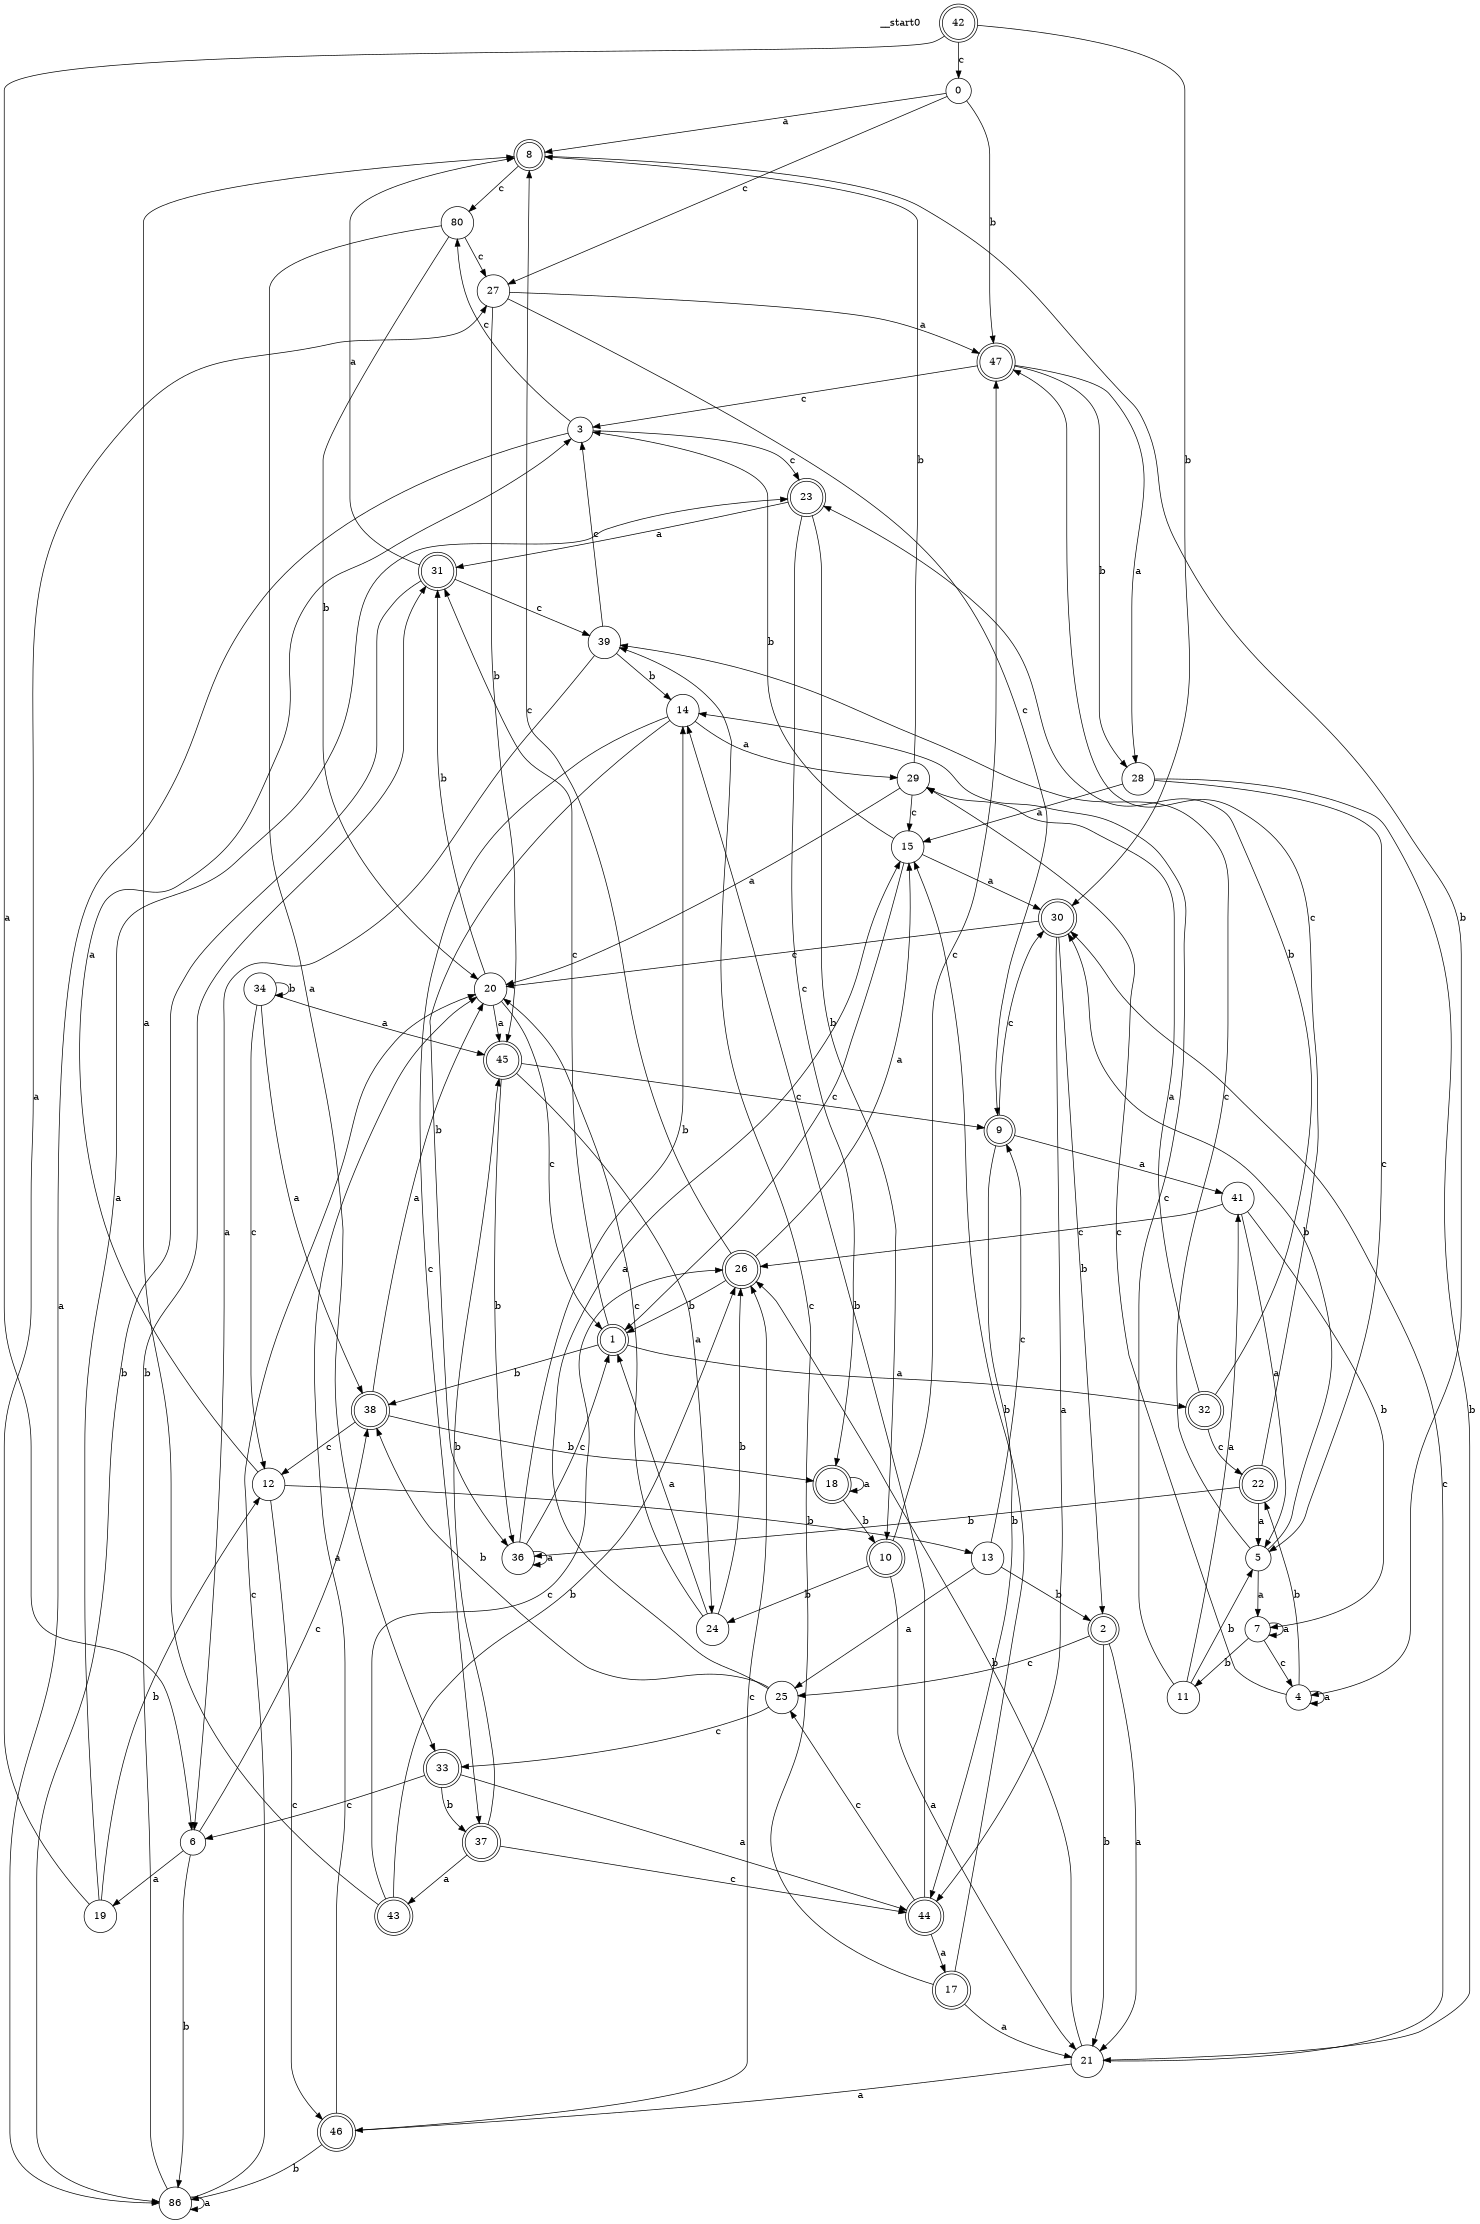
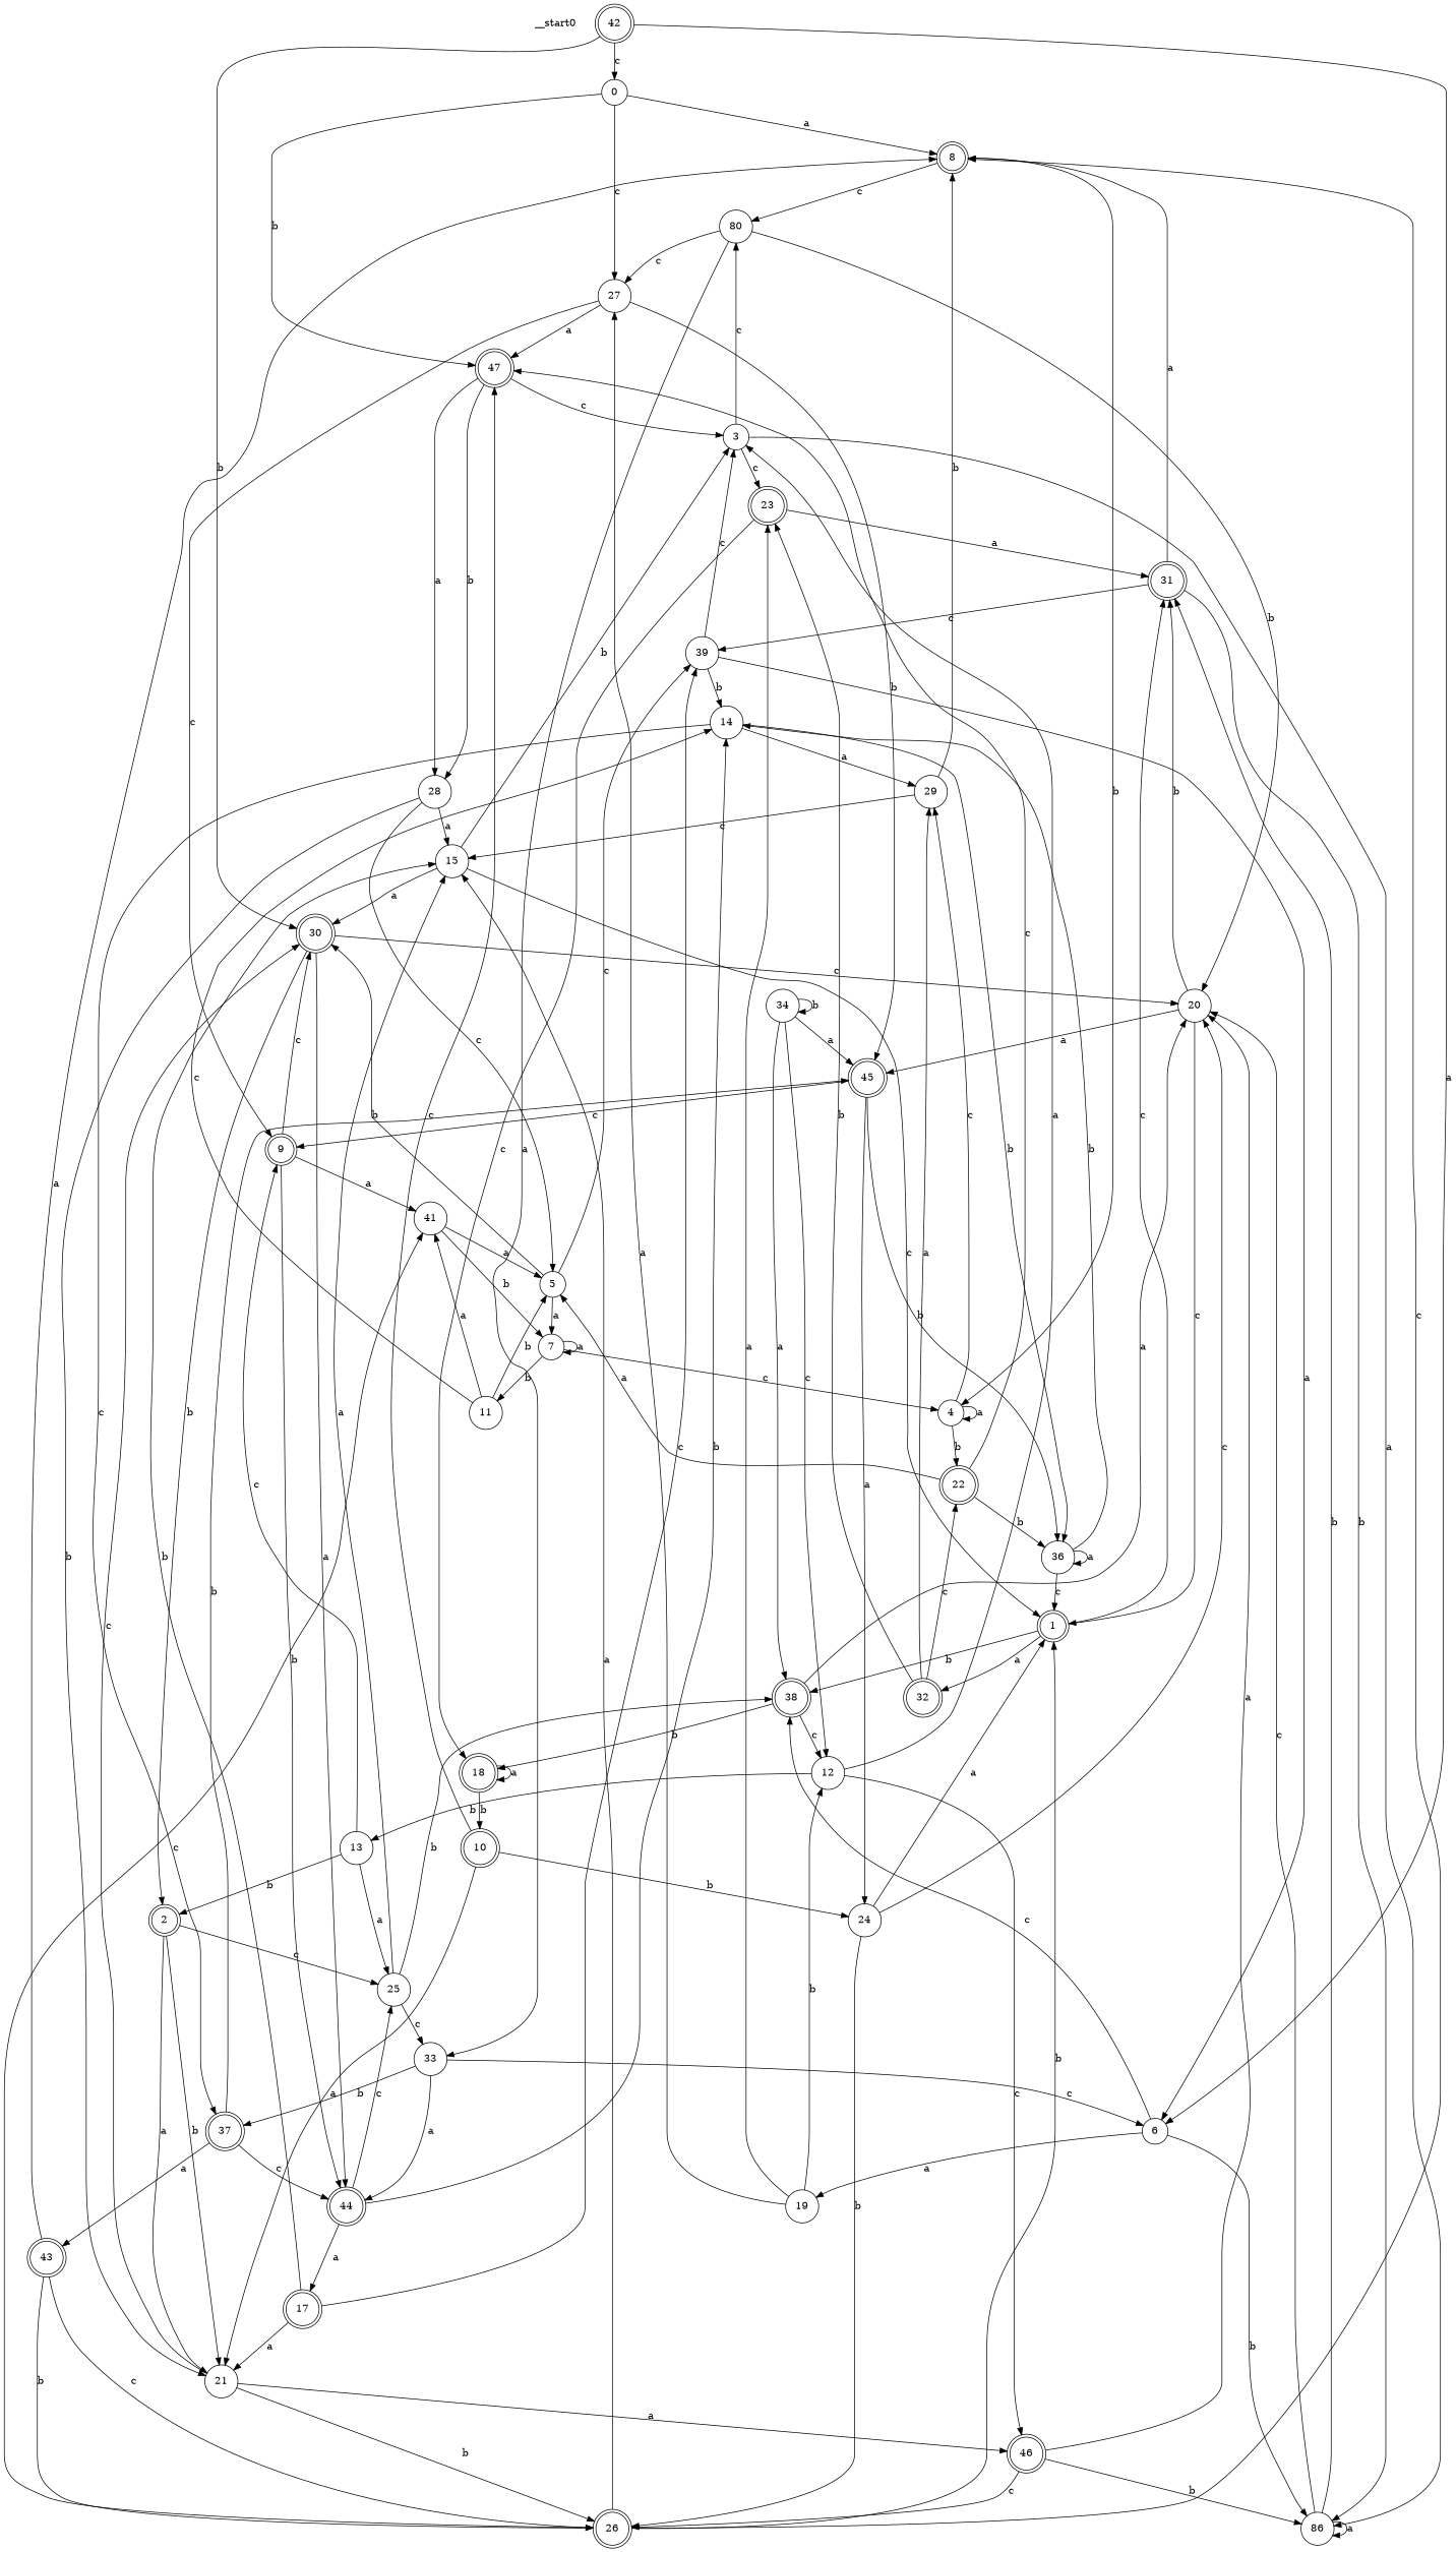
  digraph {
    rankdir=TB
    node [shape=circle color=black fillcolor=white style=filled]
    __start0 [shape=none color="" fillcolor="" style=""]
    n2 [label=0]
    n3 [label=8 shape=doublecircle style="rounded,filled"]
    n4 [label=27]
    n5 [label=47 shape=doublecircle style="rounded,filled"]
    n6 [label=80]
    n7 [label=4]
    n8 [label=9 shape=doublecircle style="rounded,filled"]
    n9 [label=45 shape=doublecircle style="rounded,filled"]
    n10 [label=3]
    n11 [label=28]
    n12 [label=1 shape=doublecircle style="rounded,filled"]
    n13 [label=31 shape=doublecircle style="rounded,filled"]
    n14 [label=32 shape=doublecircle style="rounded,filled"]
    n15 [label=38 shape=doublecircle style="rounded,filled"]
    n16 [label=86]
    n17 [label=39]
    n18 [label=23 shape=doublecircle style="rounded,filled"]
    n19 [label=22 shape=doublecircle style="rounded,filled"]
    n20 [label=29]
    n21 [label=12]
    n22 [label=20]
    n23 [label=18 shape=doublecircle style="rounded,filled"]
    n24 [label=2 shape=doublecircle style="rounded,filled"]
    n25 [label=21]
    n26 [label=25]
    n27 [label=30 shape=doublecircle style="rounded,filled"]
    n28 [label=46 shape=doublecircle style="rounded,filled"]
    n29 [label=26 shape=doublecircle style="rounded,filled"]
    n30 [label=15]
-   n31 [label=33 shape=doublecircle style="rounded,filled"]
+   n31 [label=33 style="rounded,filled"]
    n32 [label=10 shape=doublecircle style="rounded,filled"]
    n33 [label=5]
    n34 [label=36]
    n35 [label=7]
    n36 [label=11]
    n37 [label=44 shape=doublecircle style="rounded,filled"]
    n38 [label=6]
    n39 [label=14]
    n40 [label=19]
    n41 [label=41]
    n42 [label=17 shape=doublecircle style="rounded,filled"]
    n43 [label=24]
    n44 [label=37 shape=doublecircle style="rounded,filled"]
    n45 [label=13]
    n46 [label=43 shape=doublecircle style="rounded,filled"]
    n47 [label=34]
    n48 [label=42 shape=doublecircle style="rounded,filled"]
    n2 -> n3 [label=a]
    n2 -> n4 [label=c]
    n2 -> n5 [label=b]
    n3 -> n6 [label=c]
    n3 -> n7 [label=b]
    n4 -> n5 [label=a]
    n4 -> n8 [label=c]
    n4 -> n9 [label=b]
    n5 -> n10 [label=c]
    n5 -> n11 [label=a]
    n5 -> n11 [label=b]
    n6 -> n4 [label=c]
    n6 -> n22 [label=b]
    n6 -> n31 [label=a]
    n7 -> n7 [label=a]
    n7 -> n19 [label=b]
    n7 -> n20 [label=c]
    n8 -> n27 [label=c]
    n8 -> n37 [label=b]
    n8 -> n41 [label=a]
    n9 -> n8 [label=c]
    n9 -> n34 [label=b]
    n9 -> n43 [label=a]
    n10 -> n6 [label=c]
    n10 -> n16 [label=a]
    n10 -> n18 [label=c]
    n11 -> n25 [label=b]
    n11 -> n30 [label=a]
    n11 -> n33 [label=c]
    n12 -> n13 [label=c]
    n12 -> n14 [label=a]
    n12 -> n15 [label=b]
    n13 -> n3 [label=a]
    n13 -> n16 [label=b]
    n13 -> n17 [label=c]
    n14 -> n18 [label=b]
    n14 -> n19 [label=c]
    n14 -> n20 [label=a]
    n15 -> n21 [label=c]
    n15 -> n22 [label=a]
    n15 -> n23 [label=b]
    n16 -> n13 [label=b]
    n16 -> n16 [label=a]
    n16 -> n22 [label=c]
    n17 -> n10 [label=c]
    n17 -> n38 [label=a]
    n17 -> n39 [label=b]
    n18 -> n13 [label=a]
    n18 -> n23 [label=c]
-   n18 -> n32 [label=b]
    n19 -> n5 [label=c]
    n19 -> n33 [label=a]
    n19 -> n34 [label=b]
    n20 -> n3 [label=b]
-   n20 -> n22 [label=a]
    n20 -> n30 [label=c]
    n21 -> n10 [label=a]
    n21 -> n28 [label=c]
    n21 -> n45 [label=b]
    n22 -> n9 [label=a]
    n22 -> n12 [label=c]
    n22 -> n13 [label=b]
    n23 -> n23 [label=a]
    n23 -> n32 [label=b]
    n24 -> n25 [label=a]
    n24 -> n25 [label=b]
    n24 -> n26 [label=c]
    n25 -> n27 [label=c]
    n25 -> n28 [label=a]
    n25 -> n29 [label=b]
    n26 -> n15 [label=b]
    n26 -> n30 [label=a]
    n26 -> n31 [label=c]
    n27 -> n22 [label=c]
    n27 -> n24 [label=b]
    n27 -> n37 [label=a]
    n28 -> n16 [label=b]
    n28 -> n22 [label=a]
    n28 -> n29 [label=c]
    n29 -> n3 [label=c]
    n29 -> n12 [label=b]
    n29 -> n30 [label=a]
    n30 -> n10 [label=b]
    n30 -> n12 [label=c]
    n30 -> n27 [label=a]
    n31 -> n37 [label=a]
    n31 -> n38 [label=c]
    n31 -> n44 [label=b]
    n32 -> n5 [label=c]
    n32 -> n25 [label=a]
    n32 -> n43 [label=b]
    n33 -> n17 [label=c]
    n33 -> n27 [label=b]
    n33 -> n35 [label=a]
    n34 -> n12 [label=c]
    n34 -> n34 [label=a]
    n34 -> n39 [label=b]
    n35 -> n7 [label=c]
    n35 -> n35 [label=a]
    n35 -> n36 [label=b]
    n36 -> n33 [label=b]
    n36 -> n39 [label=c]
    n36 -> n41 [label=a]
    n37 -> n26 [label=c]
    n37 -> n39 [label=b]
    n37 -> n42 [label=a]
    n38 -> n15 [label=c]
    n38 -> n16 [label=b]
    n38 -> n40 [label=a]
    n39 -> n20 [label=a]
    n39 -> n34 [label=b]
    n39 -> n44 [label=c]
    n40 -> n4 [label=a]
    n40 -> n18 [label=a]
    n40 -> n21 [label=b]
-   n41 -> n29 [label=c]
+   n29 -> n41 [label=c]
    n41 -> n33 [label=a]
    n41 -> n35 [label=b]
    n42 -> n17 [label=c]
    n42 -> n25 [label=a]
    n42 -> n30 [label=b]
    n43 -> n12 [label=a]
    n43 -> n22 [label=c]
    n43 -> n29 [label=b]
    n44 -> n9 [label=b]
    n44 -> n37 [label=c]
    n44 -> n46 [label=a]
    n45 -> n8 [label=c]
    n45 -> n24 [label=b]
    n45 -> n26 [label=a]
    n46 -> n3 [label=a]
    n46 -> n29 [label=b]
    n46 -> n29 [label=c]
    n47 -> n9 [label=a]
    n47 -> n15 [label=a]
    n47 -> n21 [label=c]
    n47 -> n47 [label=b]
    n48 -> n2 [label=c]
    n48 -> n27 [label=b]
    n48 -> n38 [label=a]
  }
